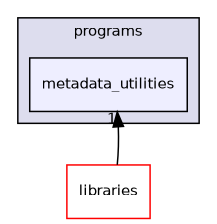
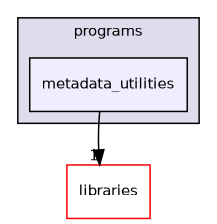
  digraph {
    compound=true
    node [fontname=Helvetica fontsize=10 shape=box style=filled]
    n1 [fillcolor="#eeeeff" label=metadata_utilities pencolor=black]
    n2 [color=red fillcolor=white label=libraries]
    subgraph cluster_1 {
      bgcolor="#ddddee"
      fontname=Helvetica
      fontsize=10
      label=programs
      pencolor=black
      n1
    }
-   n2 -> n1 [headlabel=1 labeldistance=1.5 labelfontname=Helvetica labelfontsize=10 style=solid]
+   n1 -> n2 [headlabel=1 labeldistance=1.5 labelfontname=Helvetica labelfontsize=10 style=solid]
  }
